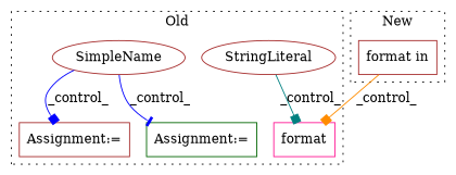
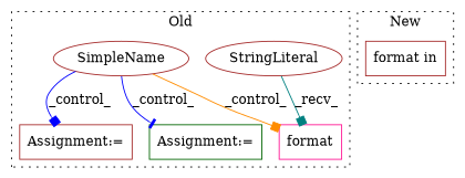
  digraph {
    node [a=7 color=brown l=1 shape=box]
    edge [arrowhead=box color=blue]
    n1 [a=32 color=deeppink l="7,1" label=format s="5823,5837"]
    n2 [a=42 label=SimpleName shape=ellipse l=""]
    n3 [label="Assignment:=" s=5718]
    n4 [a=45 l=49 label=StringLiteral s=5773 shape=ellipse]
    n5 [color=darkgreen label="Assignment:=" s=5604]
    n6 [a=108 l=51 label="format in" s=5516]
    subgraph cluster_1 {
      label=Old
      style=dotted
      n1
      n2
      n3
      n4
      n5
    }
    subgraph cluster_2 {
      label=New
      style=dotted
      n6
    }
-   n6 -> n1 [color=darkorange label=_control_]
+   n2 -> n1 [color=darkorange label=_control_]
    n2 -> n3 [label=_control_]
    n2 -> n5 [arrowhead=tee label=_control_]
-   n4 -> n1 [color=teal label=_control_]
+   n4 -> n1 [color=teal label=_recv_]
  }
